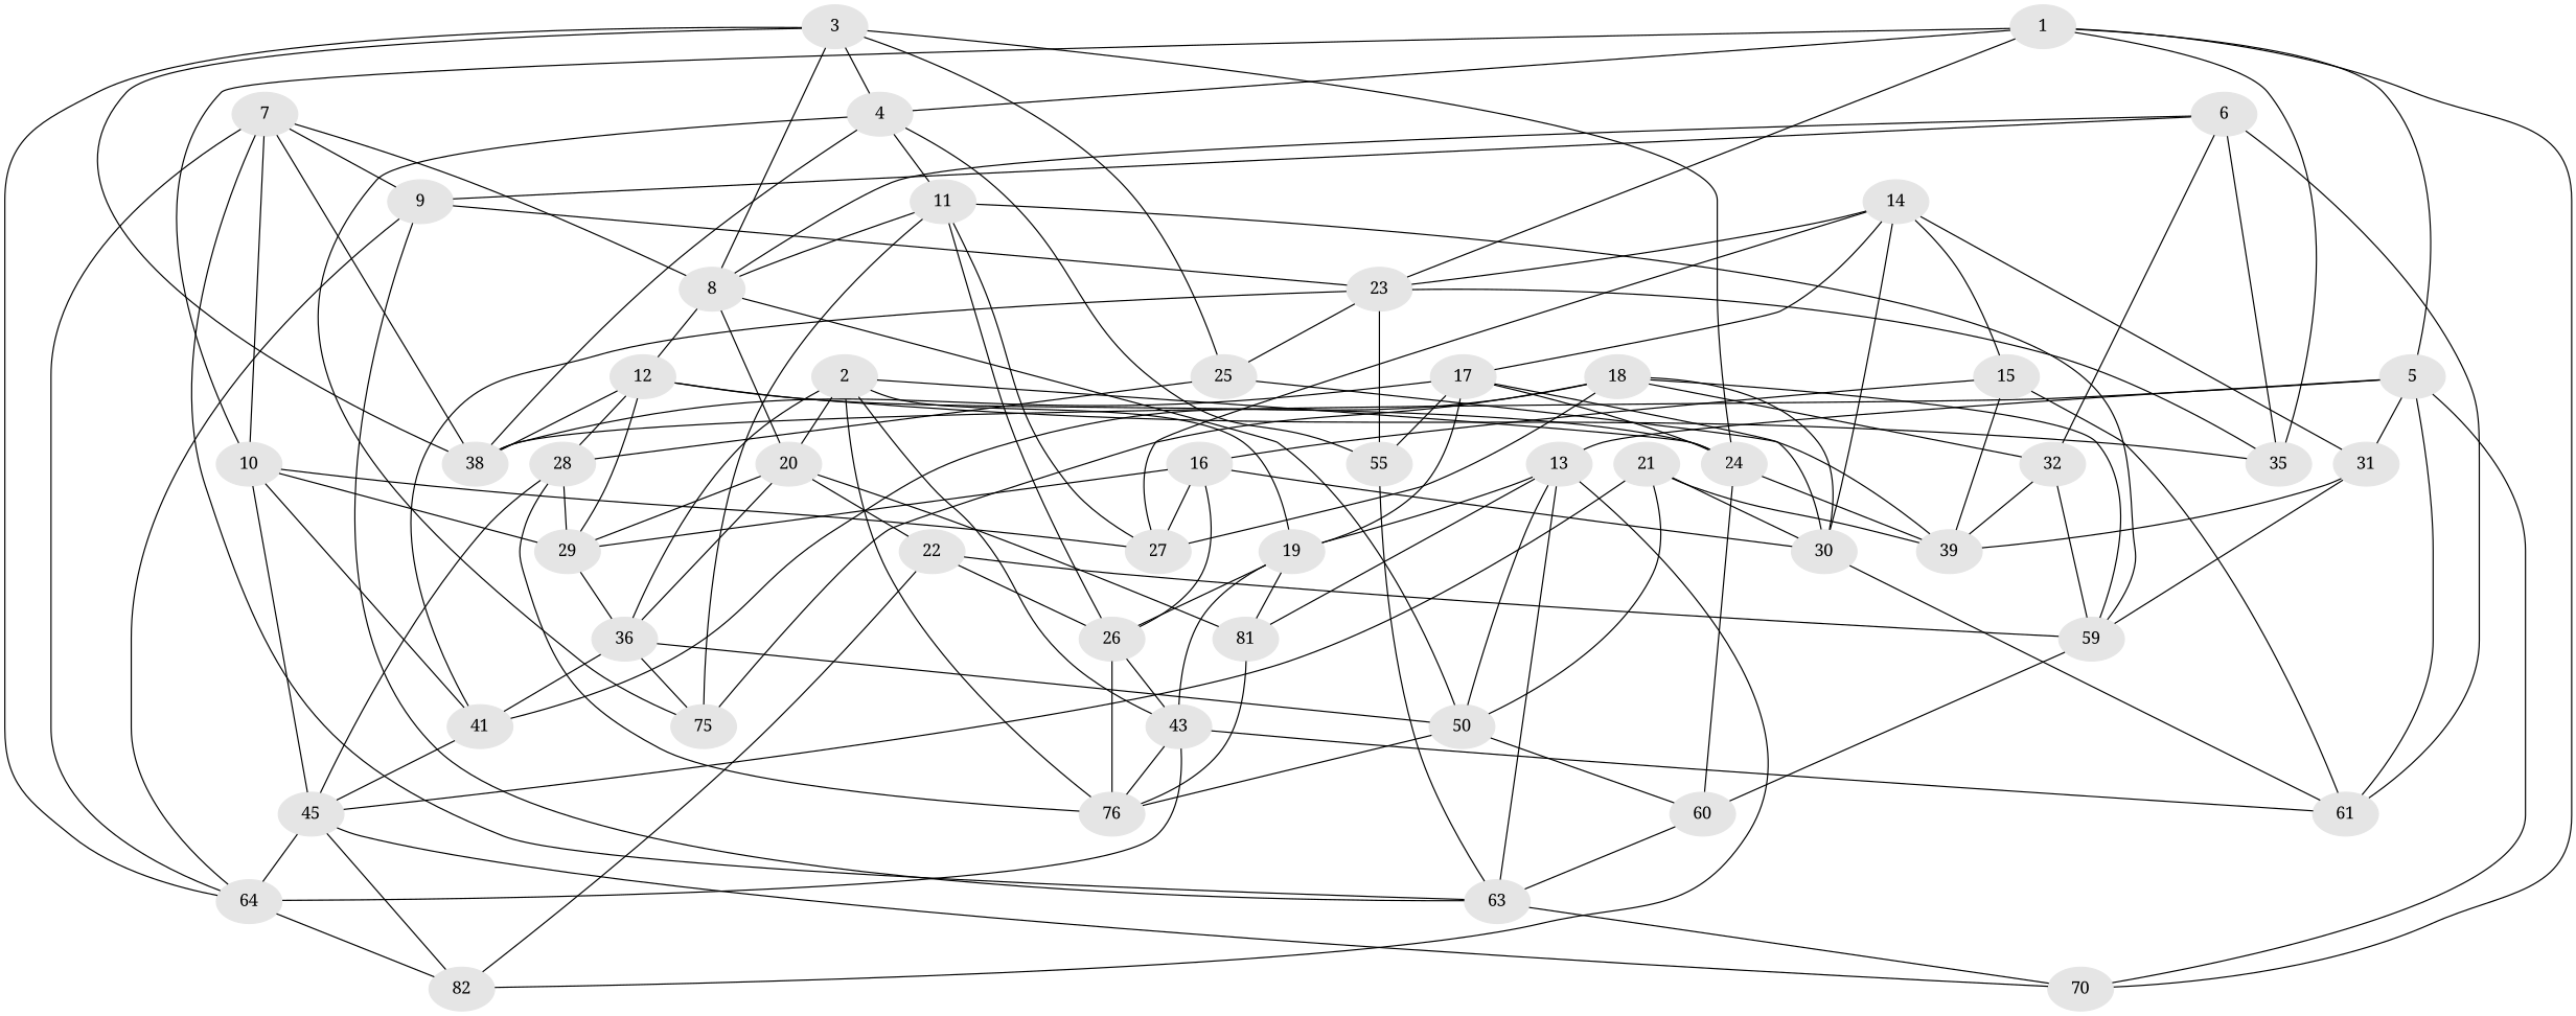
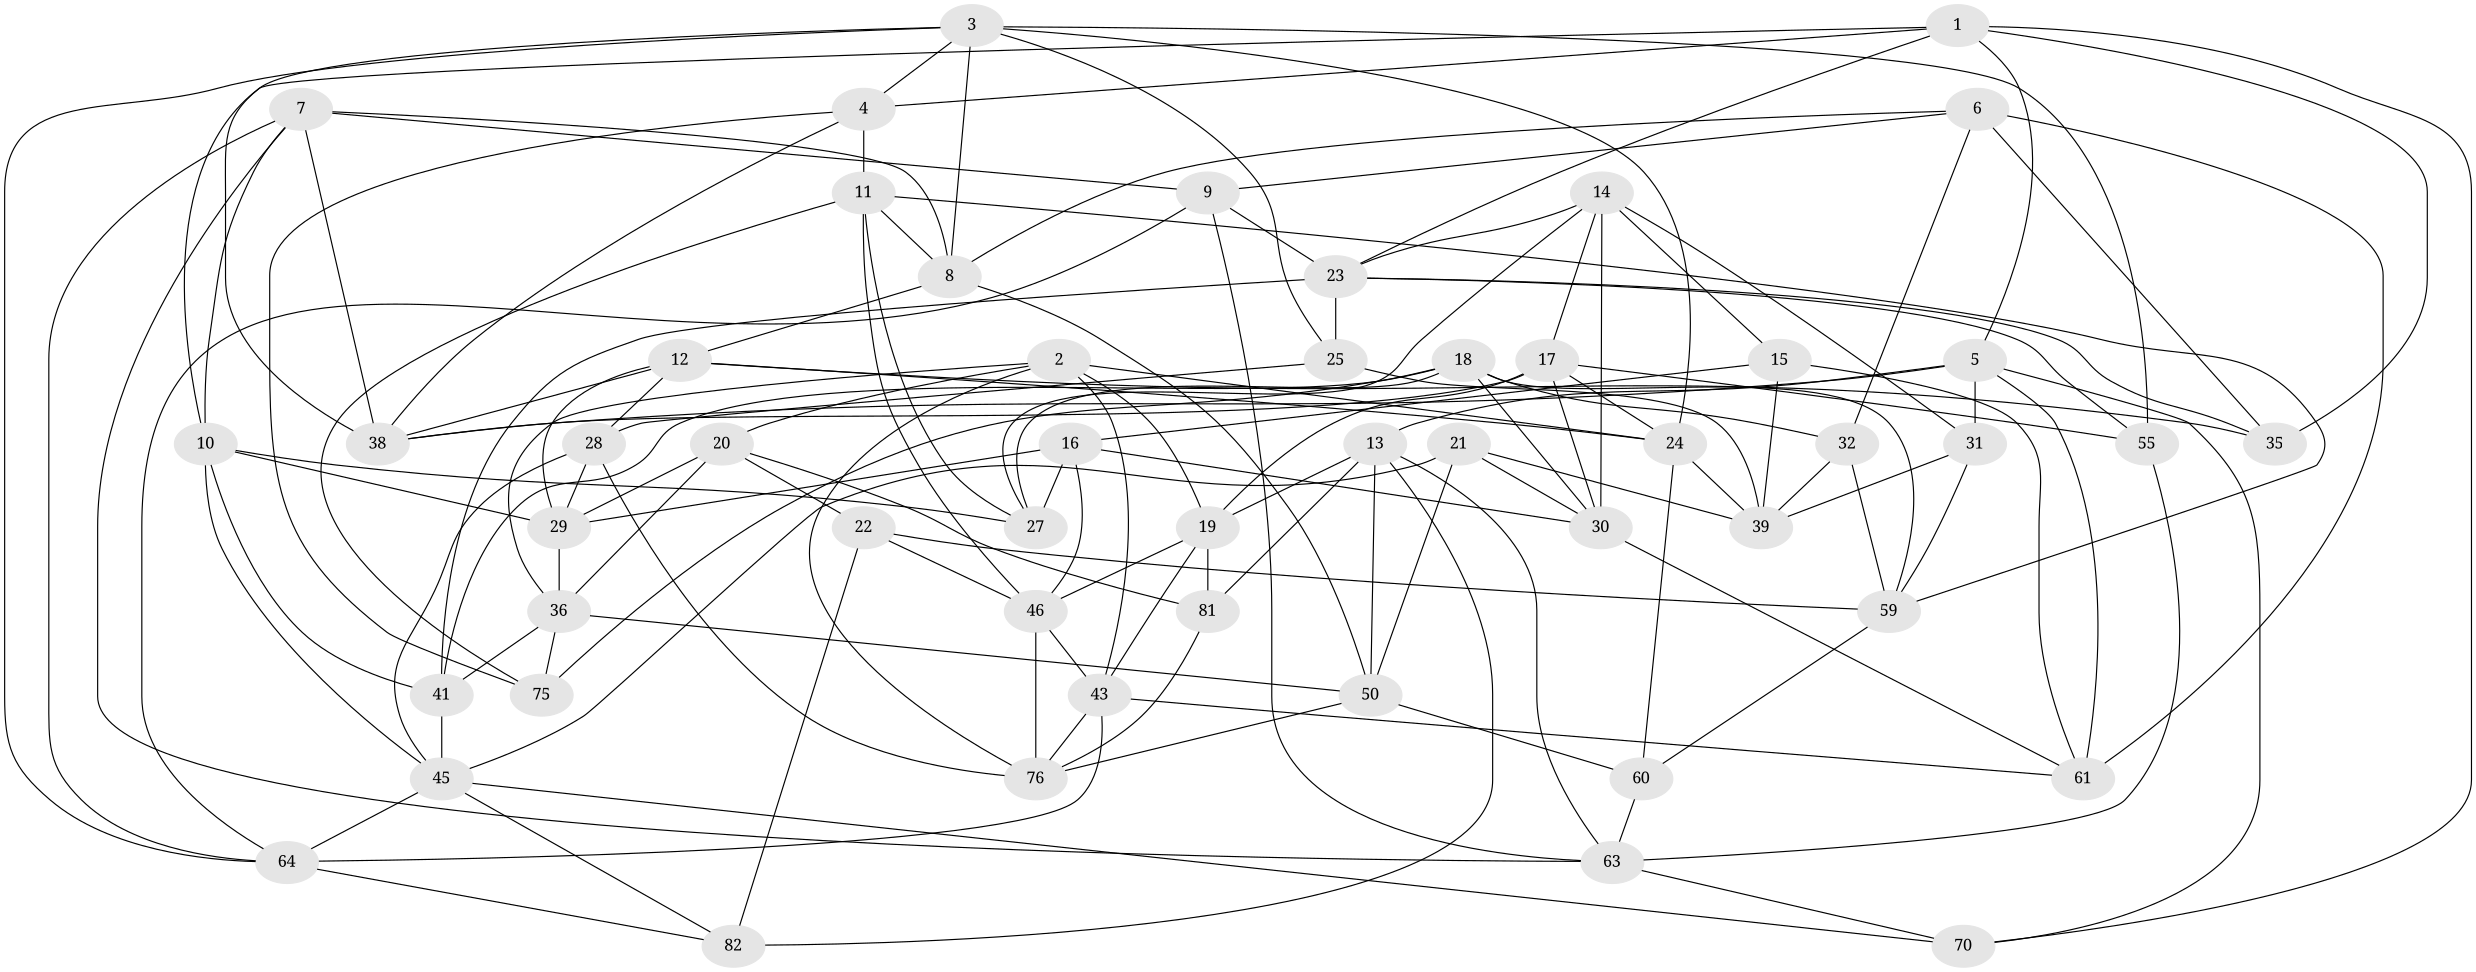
  graph {
    fontname="Noto Serif"
    node [color=gray90 fontname="Noto Serif" style=filled]
    edge [fontname="Noto Serif"]
    1 [super="+83"]
    4 [super="+73"]
    5 [super="+46"]
    10 [super="+49"]
    23 [super="+42"]
    35
    70
    38 [super="+51"]
    11 [super="+62"]
    55 [super="+57"]
    75
    13 [super="+44"]
    31
    61 [super="+87"]
    27
    29 [super="+58"]
    41 [super="+79"]
    45 [super="+86"]
    25
    2 [super="+48"]
    19 [super="+88"]
    20 [super="+69"]
    24 [super="+77"]
    36 [super="+68"]
    43 [super="+54"]
    76 [super="+78"]
-   26 [super="+34"]
+   26 [super="+34" label=46]
    n28 [label=81]
    22
    39 [super="+66"]
    60
    50 [super="+65"]
    64 [super="+84"]
    3 [super="+33"]
    8 [super="+53"]
    12 [super="+52"]
    28
    82
    59 [super="+81"]
    63 [super="+85"]
    6 [super="+47"]
    9 [super="+67"]
    32
    7 [super="+74"]
    16 [super="+56"]
    30 [super="+72"]
    14 [super="+80"]
    15
    17 [super="+40"]
    18 [super="+37"]
    21
    1 -- 4
    1 -- 5
    1 -- 10
    1 -- 23
    1 -- 35
    1 -- 70
    4 -- 38
    4 -- 11
-   4 -- 55
+   3 -- 55
    4 -- 75
    5 -- 70
    5 -- 38
    5 -- 13
    5 -- 31
    5 -- 61
    10 -- 27
    10 -- 29
    10 -- 41
    10 -- 45
    23 -- 35
    23 -- 55
    23 -- 41
    23 -- 25
    11 -- 75
    11 -- 27
    11 -- 26
    11 -- 8
    11 -- 59
    55 -- 63
    13 -- 19
    13 -- n28
    13 -- 50
    13 -- 82
    13 -- 63
    31 -- 39
    31 -- 59
    29 -- 36
    41 -- 45
    45 -- 70
    45 -- 64
    45 -- 82
    25 -- 39
    25 -- 28
    2 -- 19
    2 -- 20
    2 -- 24
    2 -- 36
    2 -- 43
    2 -- 76
    19 -- 43
    19 -- 26
    19 -- n28
    20 -- 29
    20 -- 36
    20 -- n28
    20 -- 22
    24 -- 39
    24 -- 60
    36 -- 75
    36 -- 41
    36 -- 50
    43 -- 61
    43 -- 76
    43 -- 64
    26 -- 43
    26 -- 76
    n28 -- 76
    22 -- 26
    22 -- 82
    22 -- 59
    60 -- 63
    50 -- 76
    50 -- 60
    64 -- 82
    3 -- 4
    3 -- 38
    3 -- 25
    3 -- 24
    3 -- 64
    3 -- 8
-   8 -- 20
    8 -- 50
    8 -- 12
    12 -- 35
    12 -- 38
    12 -- 29
    12 -- 24
    12 -- 28
    28 -- 29
    28 -- 45
    28 -- 76
    59 -- 60
    63 -- 70
    6 -- 35
    6 -- 61 [weight=2]
    6 -- 8
    6 -- 9
    6 -- 32
    9 -- 23
    9 -- 64
    9 -- 63
    32 -- 39
    32 -- 59
    7 -- 10
    7 -- 38
    7 -- 64
    7 -- 8
    7 -- 63
    7 -- 9
    16 -- 27
    16 -- 29
    16 -- 26
    16 -- 30
    30 -- 61
    14 -- 23
    14 -- 31
    14 -- 27
    14 -- 30
    14 -- 15
    14 -- 17
    15 -- 61
    15 -- 39
    15 -- 16
    17 -- 38
    17 -- 55
    17 -- 19
    17 -- 24
    17 -- 30
    18 -- 75
    18 -- 27
    18 -- 41
    18 -- 59
    18 -- 32
    18 -- 30
    21 -- 45
    21 -- 39
    21 -- 50
    21 -- 30
  }
